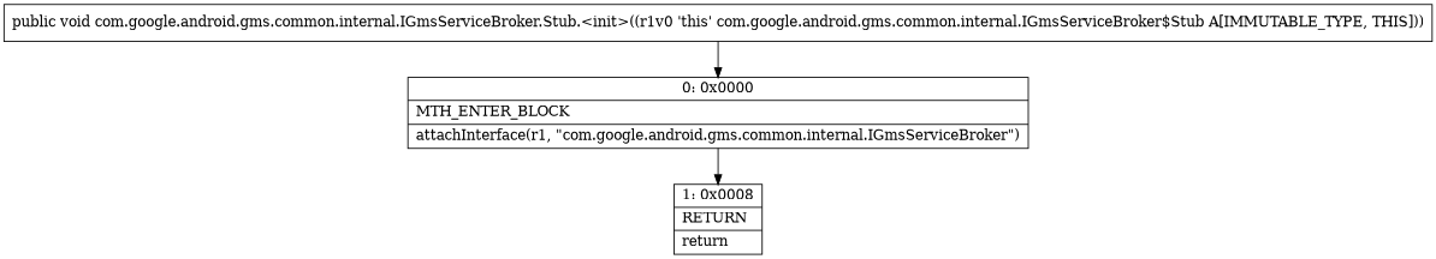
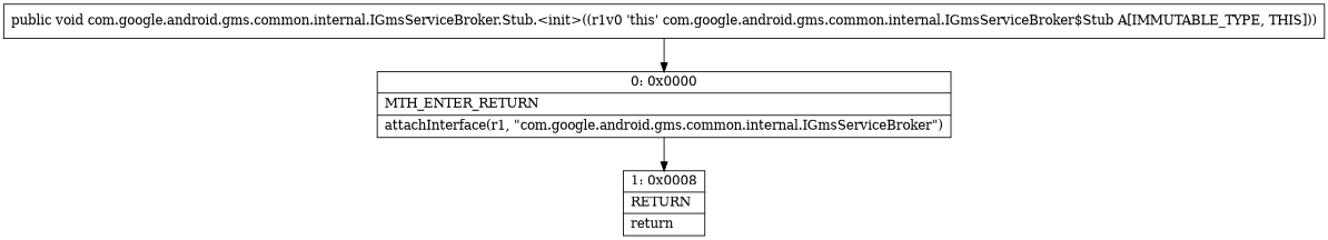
  digraph {
    node [shape=record]
-   n1 [label="{0\:\ 0x0000|MTH_ENTER_BLOCK\l|attachInterface(r1, \"com.google.android.gms.common.internal.IGmsServiceBroker\")\l}"]
+   n1 [label="{0\:\ 0x0000|MTH_ENTER_RETURN\l|attachInterface(r1, \"com.google.android.gms.common.internal.IGmsServiceBroker\")\l}"]
    n2 [label="{1\:\ 0x0008|RETURN\l|return\l}"]
    n3 [label="{public void com.google.android.gms.common.internal.IGmsServiceBroker.Stub.\<init\>((r1v0 'this' com.google.android.gms.common.internal.IGmsServiceBroker$Stub A[IMMUTABLE_TYPE, THIS])) }"]
    n1 -> n2
    n3 -> n1
  }
